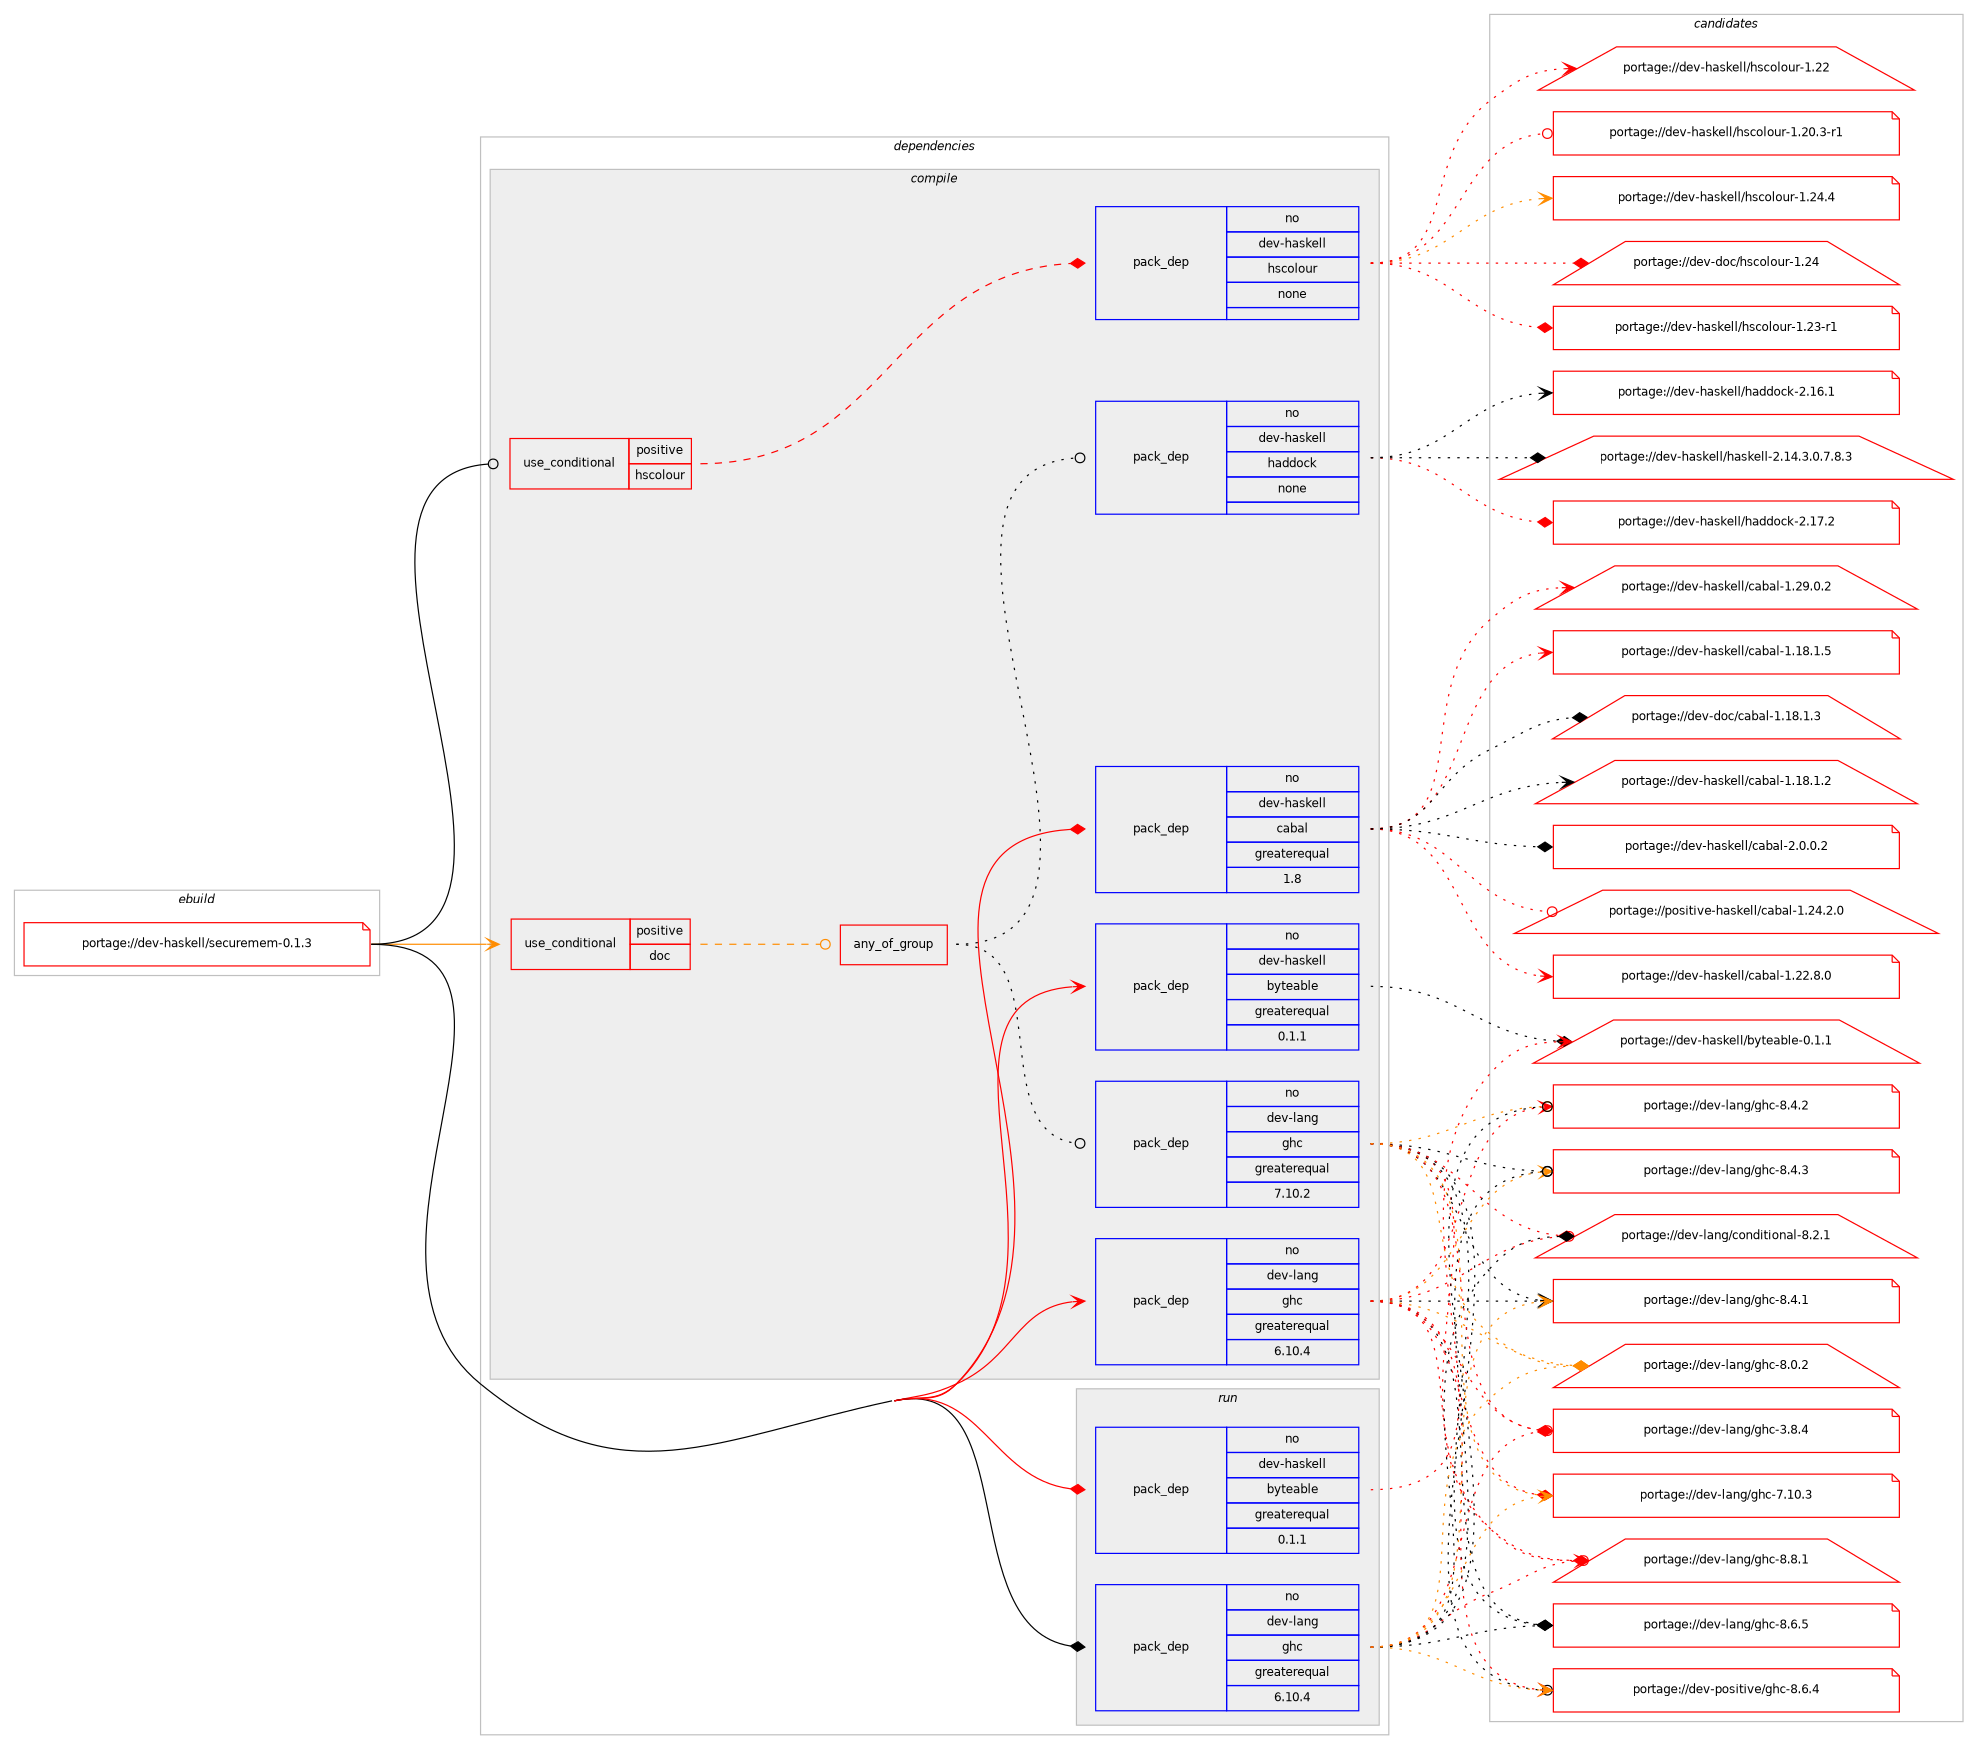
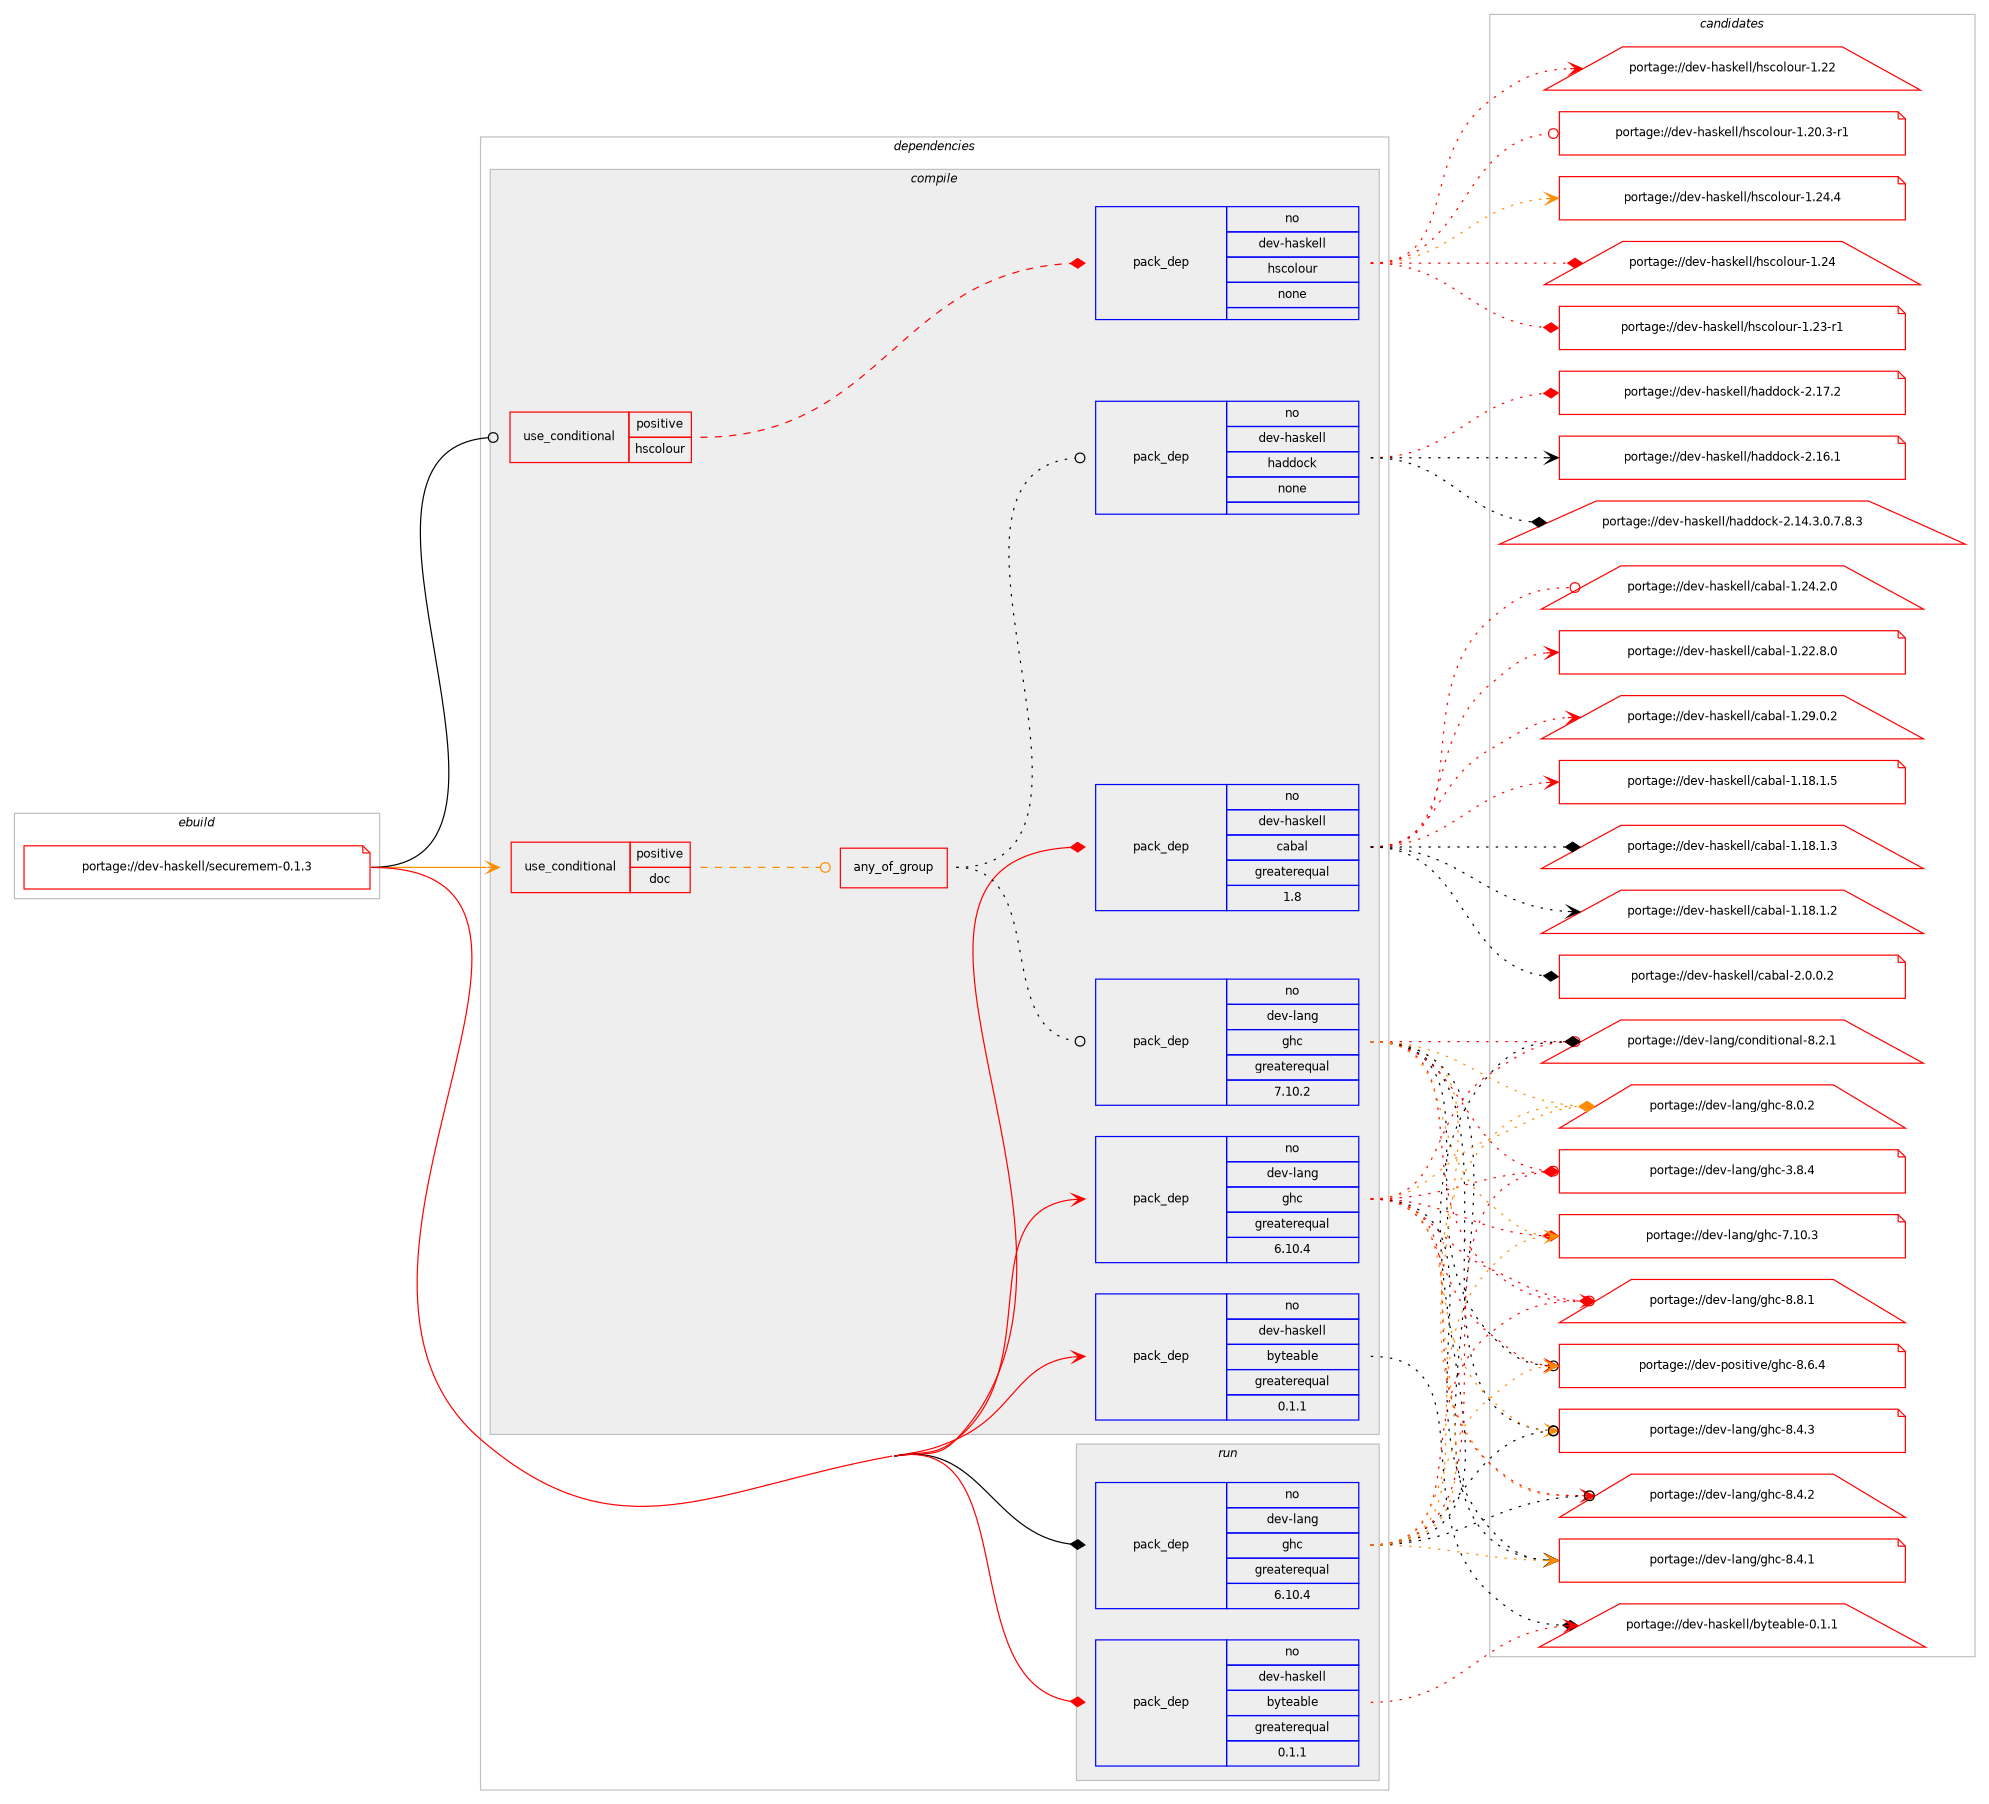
  digraph {
    compound=true
    concentrate=true
    fontname=Helvetica
    fontsize=10
    newrank=true
    rankdir=LR
    ranksep=1.5
    node [color=red fontname=Helvetica fontsize=10 shape=note]
    edge [arrowhead=diamond color=red headport=w style=dotted tailport=e weight=100]
    n1 [label="portage://dev-haskell/securemem-0.1.3" width=4]
    n2 [color=blue label=<<TABLE BORDER="0" CELLBORDER="1" CELLSPACING="0" CELLPADDING="4" WIDTH="220"><TR><TD ROWSPAN="6" CELLPADDING="30">pack_dep</TD></TR><TR><TD WIDTH="110">no</TD></TR><TR><TD>dev-haskell</TD></TR><TR><TD>haddock</TD></TR><TR><TD>none</TD></TR><TR><TD></TD></TR></TABLE>> shape=none]
    n3 [color=blue label=<<TABLE BORDER="0" CELLBORDER="1" CELLSPACING="0" CELLPADDING="4" WIDTH="220"><TR><TD ROWSPAN="6" CELLPADDING="30">pack_dep</TD></TR><TR><TD WIDTH="110">no</TD></TR><TR><TD>dev-lang</TD></TR><TR><TD>ghc</TD></TR><TR><TD>greaterequal</TD></TR><TR><TD>7.10.2</TD></TR></TABLE>> shape=none]
    n4 [label=<<TABLE BORDER="0" CELLBORDER="1" CELLSPACING="0" CELLPADDING="4"><TR><TD CELLPADDING="10">any_of_group</TD></TR></TABLE>> shape=none]
    n5 [label=<<TABLE BORDER="0" CELLBORDER="1" CELLSPACING="0" CELLPADDING="4"><TR><TD ROWSPAN="3" CELLPADDING="10">use_conditional</TD></TR><TR><TD>positive</TD></TR><TR><TD>doc</TD></TR></TABLE>> shape=none]
    n6 [color=blue label=<<TABLE BORDER="0" CELLBORDER="1" CELLSPACING="0" CELLPADDING="4" WIDTH="220"><TR><TD ROWSPAN="6" CELLPADDING="30">pack_dep</TD></TR><TR><TD WIDTH="110">no</TD></TR><TR><TD>dev-haskell</TD></TR><TR><TD>hscolour</TD></TR><TR><TD>none</TD></TR><TR><TD></TD></TR></TABLE>> shape=none]
    n7 [label=<<TABLE BORDER="0" CELLBORDER="1" CELLSPACING="0" CELLPADDING="4"><TR><TD ROWSPAN="3" CELLPADDING="10">use_conditional</TD></TR><TR><TD>positive</TD></TR><TR><TD>hscolour</TD></TR></TABLE>> shape=none]
    n8 [color=blue label=<<TABLE BORDER="0" CELLBORDER="1" CELLSPACING="0" CELLPADDING="4" WIDTH="220"><TR><TD ROWSPAN="6" CELLPADDING="30">pack_dep</TD></TR><TR><TD WIDTH="110">no</TD></TR><TR><TD>dev-haskell</TD></TR><TR><TD>byteable</TD></TR><TR><TD>greaterequal</TD></TR><TR><TD>0.1.1</TD></TR></TABLE>> shape=none]
    n9 [color=blue label=<<TABLE BORDER="0" CELLBORDER="1" CELLSPACING="0" CELLPADDING="4" WIDTH="220"><TR><TD ROWSPAN="6" CELLPADDING="30">pack_dep</TD></TR><TR><TD WIDTH="110">no</TD></TR><TR><TD>dev-haskell</TD></TR><TR><TD>cabal</TD></TR><TR><TD>greaterequal</TD></TR><TR><TD>1.8</TD></TR></TABLE>> shape=none]
    n10 [color=blue label=<<TABLE BORDER="0" CELLBORDER="1" CELLSPACING="0" CELLPADDING="4" WIDTH="220"><TR><TD ROWSPAN="6" CELLPADDING="30">pack_dep</TD></TR><TR><TD WIDTH="110">no</TD></TR><TR><TD>dev-lang</TD></TR><TR><TD>ghc</TD></TR><TR><TD>greaterequal</TD></TR><TR><TD>6.10.4</TD></TR></TABLE>> shape=none]
    n11 [color=blue label=<<TABLE BORDER="0" CELLBORDER="1" CELLSPACING="0" CELLPADDING="4" WIDTH="220"><TR><TD ROWSPAN="6" CELLPADDING="30">pack_dep</TD></TR><TR><TD WIDTH="110">no</TD></TR><TR><TD>dev-lang</TD></TR><TR><TD>ghc</TD></TR><TR><TD>greaterequal</TD></TR><TR><TD>6.10.4</TD></TR></TABLE>> shape=none]
    n12 [color=blue label=<<TABLE BORDER="0" CELLBORDER="1" CELLSPACING="0" CELLPADDING="4" WIDTH="220"><TR><TD ROWSPAN="6" CELLPADDING="30">pack_dep</TD></TR><TR><TD WIDTH="110">no</TD></TR><TR><TD>dev-haskell</TD></TR><TR><TD>byteable</TD></TR><TR><TD>greaterequal</TD></TR><TR><TD>0.1.1</TD></TR></TABLE>> shape=none]
    n13 [label="portage://dev-haskell/haddock-2.17.2" width=4]
    n14 [label="portage://dev-haskell/haddock-2.16.1" width=4]
-   n15 [label="portage://dev-haskell/haskell-2.14.3.0.7.8.3" shape=trapezium width=4]
+   n15 [label="portage://dev-haskell/haddock-2.14.3.0.7.8.3" shape=trapezium width=4]
    n16 [label="portage://dev-lang/ghc-8.8.1" shape=trapezium width=4]
-   n17 [label="portage://dev-lang/ghc-8.6.5" width=4]
    n18 [label="portage://dev-positive/ghc-8.6.4" width=4]
    n19 [label="portage://dev-lang/ghc-8.4.3" width=4]
-   n20 [label="portage://dev-lang/ghc-8.4.2" width=4]
+   n20 [label="portage://dev-lang/ghc-8.4.2" shape=trapezium width=4]
    n21 [label="portage://dev-lang/ghc-8.4.1" width=4]
    n22 [label="portage://dev-lang/conditional-8.2.1" shape=trapezium width=4]
    n23 [label="portage://dev-lang/ghc-8.0.2" shape=trapezium width=4]
    n24 [label="portage://dev-lang/ghc-3.8.4" width=4]
    n25 [label="portage://dev-lang/ghc-7.10.3" width=4]
    n26 [label="portage://dev-haskell/hscolour-1.24.4" width=4]
-   n27 [label="portage://dev-doc/hscolour-1.24" shape=trapezium width=4]
+   n27 [label="portage://dev-haskell/hscolour-1.24" shape=trapezium width=4]
    n28 [label="portage://dev-haskell/hscolour-1.23-r1" width=4]
    n29 [label="portage://dev-haskell/hscolour-1.22" shape=trapezium width=4]
    n30 [label="portage://dev-haskell/hscolour-1.20.3-r1" width=4]
    n31 [label="portage://dev-haskell/byteable-0.1.1" shape=trapezium width=4]
    n32 [label="portage://dev-haskell/cabal-2.0.0.2" width=4]
-   n33 [label="portage://positive-haskell/cabal-1.24.2.0" shape=trapezium width=4]
+   n33 [label="portage://dev-haskell/cabal-1.24.2.0" shape=trapezium width=4]
    n34 [label="portage://dev-haskell/cabal-1.22.8.0" width=4]
    n35 [label="portage://dev-haskell/cabal-1.29.0.2" shape=trapezium width=4]
    n36 [label="portage://dev-haskell/cabal-1.18.1.5" width=4]
-   n37 [label="portage://dev-doc/cabal-1.18.1.3" shape=trapezium width=4]
+   n37 [label="portage://dev-haskell/cabal-1.18.1.3" shape=trapezium width=4]
    n38 [label="portage://dev-haskell/cabal-1.18.1.2" shape=trapezium width=4]
    subgraph cluster_1 {
      color=gray
      label=<<i>ebuild</i>>
      n1
    }
    subgraph cluster_2 {
      color=gray
      label=<<i>dependencies</i>>
      subgraph cluster_3 {
        color=gray
        fillcolor="#eeeeee"
        label=<<i>compile</i>>
        style=filled
        subgraph sub_4 {
          color=gray
          fillcolor="#eeeeee"
          label=<<i>compile</i>>
          style=filled
          n5
          subgraph sub_5 {
            color=gray
            fillcolor="#eeeeee"
            label=<<i>compile</i>>
            style=filled
            n4
            subgraph sub_6 {
              color=gray
              fillcolor="#eeeeee"
              label=<<i>compile</i>>
              style=filled
              n2
            }
            subgraph sub_7 {
              color=gray
              fillcolor="#eeeeee"
              label=<<i>compile</i>>
              style=filled
              n3
            }
          }
        }
        subgraph sub_8 {
          color=gray
          fillcolor="#eeeeee"
          label=<<i>compile</i>>
          style=filled
          n7
          subgraph sub_9 {
            color=gray
            fillcolor="#eeeeee"
            label=<<i>compile</i>>
            style=filled
            n6
          }
        }
        subgraph sub_10 {
          color=gray
          fillcolor="#eeeeee"
          label=<<i>compile</i>>
          style=filled
          n8
        }
        subgraph sub_11 {
          color=gray
          fillcolor="#eeeeee"
          label=<<i>compile</i>>
          style=filled
          n9
        }
        subgraph sub_12 {
          color=gray
          fillcolor="#eeeeee"
          label=<<i>compile</i>>
          style=filled
          n10
        }
      }
      subgraph cluster_13 {
        color=gray
        fillcolor="#eeeeee"
        label=<<i>compile and run</i>>
        style=filled
      }
      subgraph cluster_14 {
        color=gray
        fillcolor="#eeeeee"
        label=<<i>run</i>>
        style=filled
        subgraph sub_15 {
          color=gray
          fillcolor="#eeeeee"
          label=<<i>run</i>>
          style=filled
          n11
        }
        subgraph sub_16 {
          color=gray
          fillcolor="#eeeeee"
          label=<<i>run</i>>
          style=filled
          n12
        }
      }
    }
    subgraph cluster_17 {
      color=gray
      label=<<i>candidates</i>>
      rank=same
      subgraph sub_18 {
        color=black
        label=<<i>candidates</i>>
        nodesep=1
        rank=same
        n13
        n14
        n15
      }
      subgraph sub_19 {
        color=black
        label=<<i>candidates</i>>
        nodesep=1
        rank=same
        n16
-       n17
        n18
        n19
        n20
        n21
        n22
        n23
        n24
        n25
      }
      subgraph sub_20 {
        color=black
        label=<<i>candidates</i>>
        nodesep=1
        rank=same
        n26
        n27
        n28
        n29
        n30
      }
      subgraph sub_21 {
        color=black
        label=<<i>candidates</i>>
        nodesep=1
        rank=same
        n31
      }
      subgraph sub_22 {
        color=black
        label=<<i>candidates</i>>
        nodesep=1
        rank=same
        n32
        n33
        n34
        n35
        n36
        n37
        n38
      }
      subgraph sub_23 {
        color=black
        label=<<i>candidates</i>>
        nodesep=1
        rank=same
        n16
-       n17
        n18
        n19
        n20
        n21
        n22
        n23
        n24
        n25
      }
      subgraph sub_24 {
        color=black
        label=<<i>candidates</i>>
        nodesep=1
        rank=same
        n31
      }
      subgraph sub_25 {
        color=black
        label=<<i>candidates</i>>
        nodesep=1
        rank=same
        n16
-       n17
        n18
        n19
        n20
        n21
        n22
        n23
        n24
        n25
      }
    }
    n1 -> n5 [arrowhead=vee color=darkorange style=solid weight=20]
    n1 -> n7 [arrowhead=odot color=black style=solid weight=20]
    n1 -> n8 [arrowhead=vee style=solid weight=20]
    n1 -> n9 [style=solid weight=20]
    n1 -> n10 [arrowhead=vee style=solid weight=20]
    n1 -> n11 [color=black style=solid weight=20]
    n1 -> n12 [style=solid weight=20]
    n2 -> n13
    n2 -> n14 [arrowhead=vee color=black]
    n2 -> n15 [color=black]
    n3 -> n16
-   n3 -> n17 [color=black]
    n3 -> n18 [arrowhead=odot color=black]
    n3 -> n19 [arrowhead=odot color=black]
    n3 -> n20 [arrowhead=odot color=darkorange]
    n3 -> n21 [arrowhead=vee color=black]
    n3 -> n22
    n3 -> n23 [color=darkorange]
    n3 -> n24 [arrowhead=odot]
    n3 -> n25 [color=darkorange]
    n4 -> n2 [arrowhead=odot color=black weight=20]
    n4 -> n3 [arrowhead=odot color=black weight=20]
    n5 -> n4 [arrowhead=odot color=darkorange style=dashed weight=20]
    n6 -> n26 [arrowhead=vee color=darkorange]
    n6 -> n27
    n6 -> n28
    n6 -> n29 [arrowhead=vee]
    n6 -> n30 [arrowhead=odot]
    n7 -> n6 [style=dashed weight=20]
    n8 -> n31 [color=black]
    n9 -> n32 [color=black]
    n9 -> n33 [arrowhead=odot]
    n9 -> n34 [arrowhead=vee]
    n9 -> n35 [arrowhead=vee]
    n9 -> n36 [arrowhead=vee]
    n9 -> n37 [color=black]
    n9 -> n38 [arrowhead=vee color=black]
    n10 -> n16 [arrowhead=odot]
-   n10 -> n17 [color=black]
    n10 -> n18 [arrowhead=vee]
    n10 -> n19 [arrowhead=vee color=darkorange]
    n10 -> n20 [arrowhead=vee]
    n10 -> n21 [arrowhead=vee color=black]
    n10 -> n22 [arrowhead=odot]
    n10 -> n23 [color=darkorange]
    n10 -> n24
    n10 -> n25
    n11 -> n16 [arrowhead=vee]
-   n11 -> n17 [color=black]
    n11 -> n18 [arrowhead=vee color=darkorange]
    n11 -> n19 [arrowhead=odot color=black]
    n11 -> n20 [arrowhead=odot color=black]
    n11 -> n21 [arrowhead=vee color=darkorange]
    n11 -> n22 [color=black]
    n11 -> n23 [color=darkorange]
    n11 -> n24
    n11 -> n25 [arrowhead=vee color=darkorange]
    n12 -> n31 [arrowhead=vee]
  }
